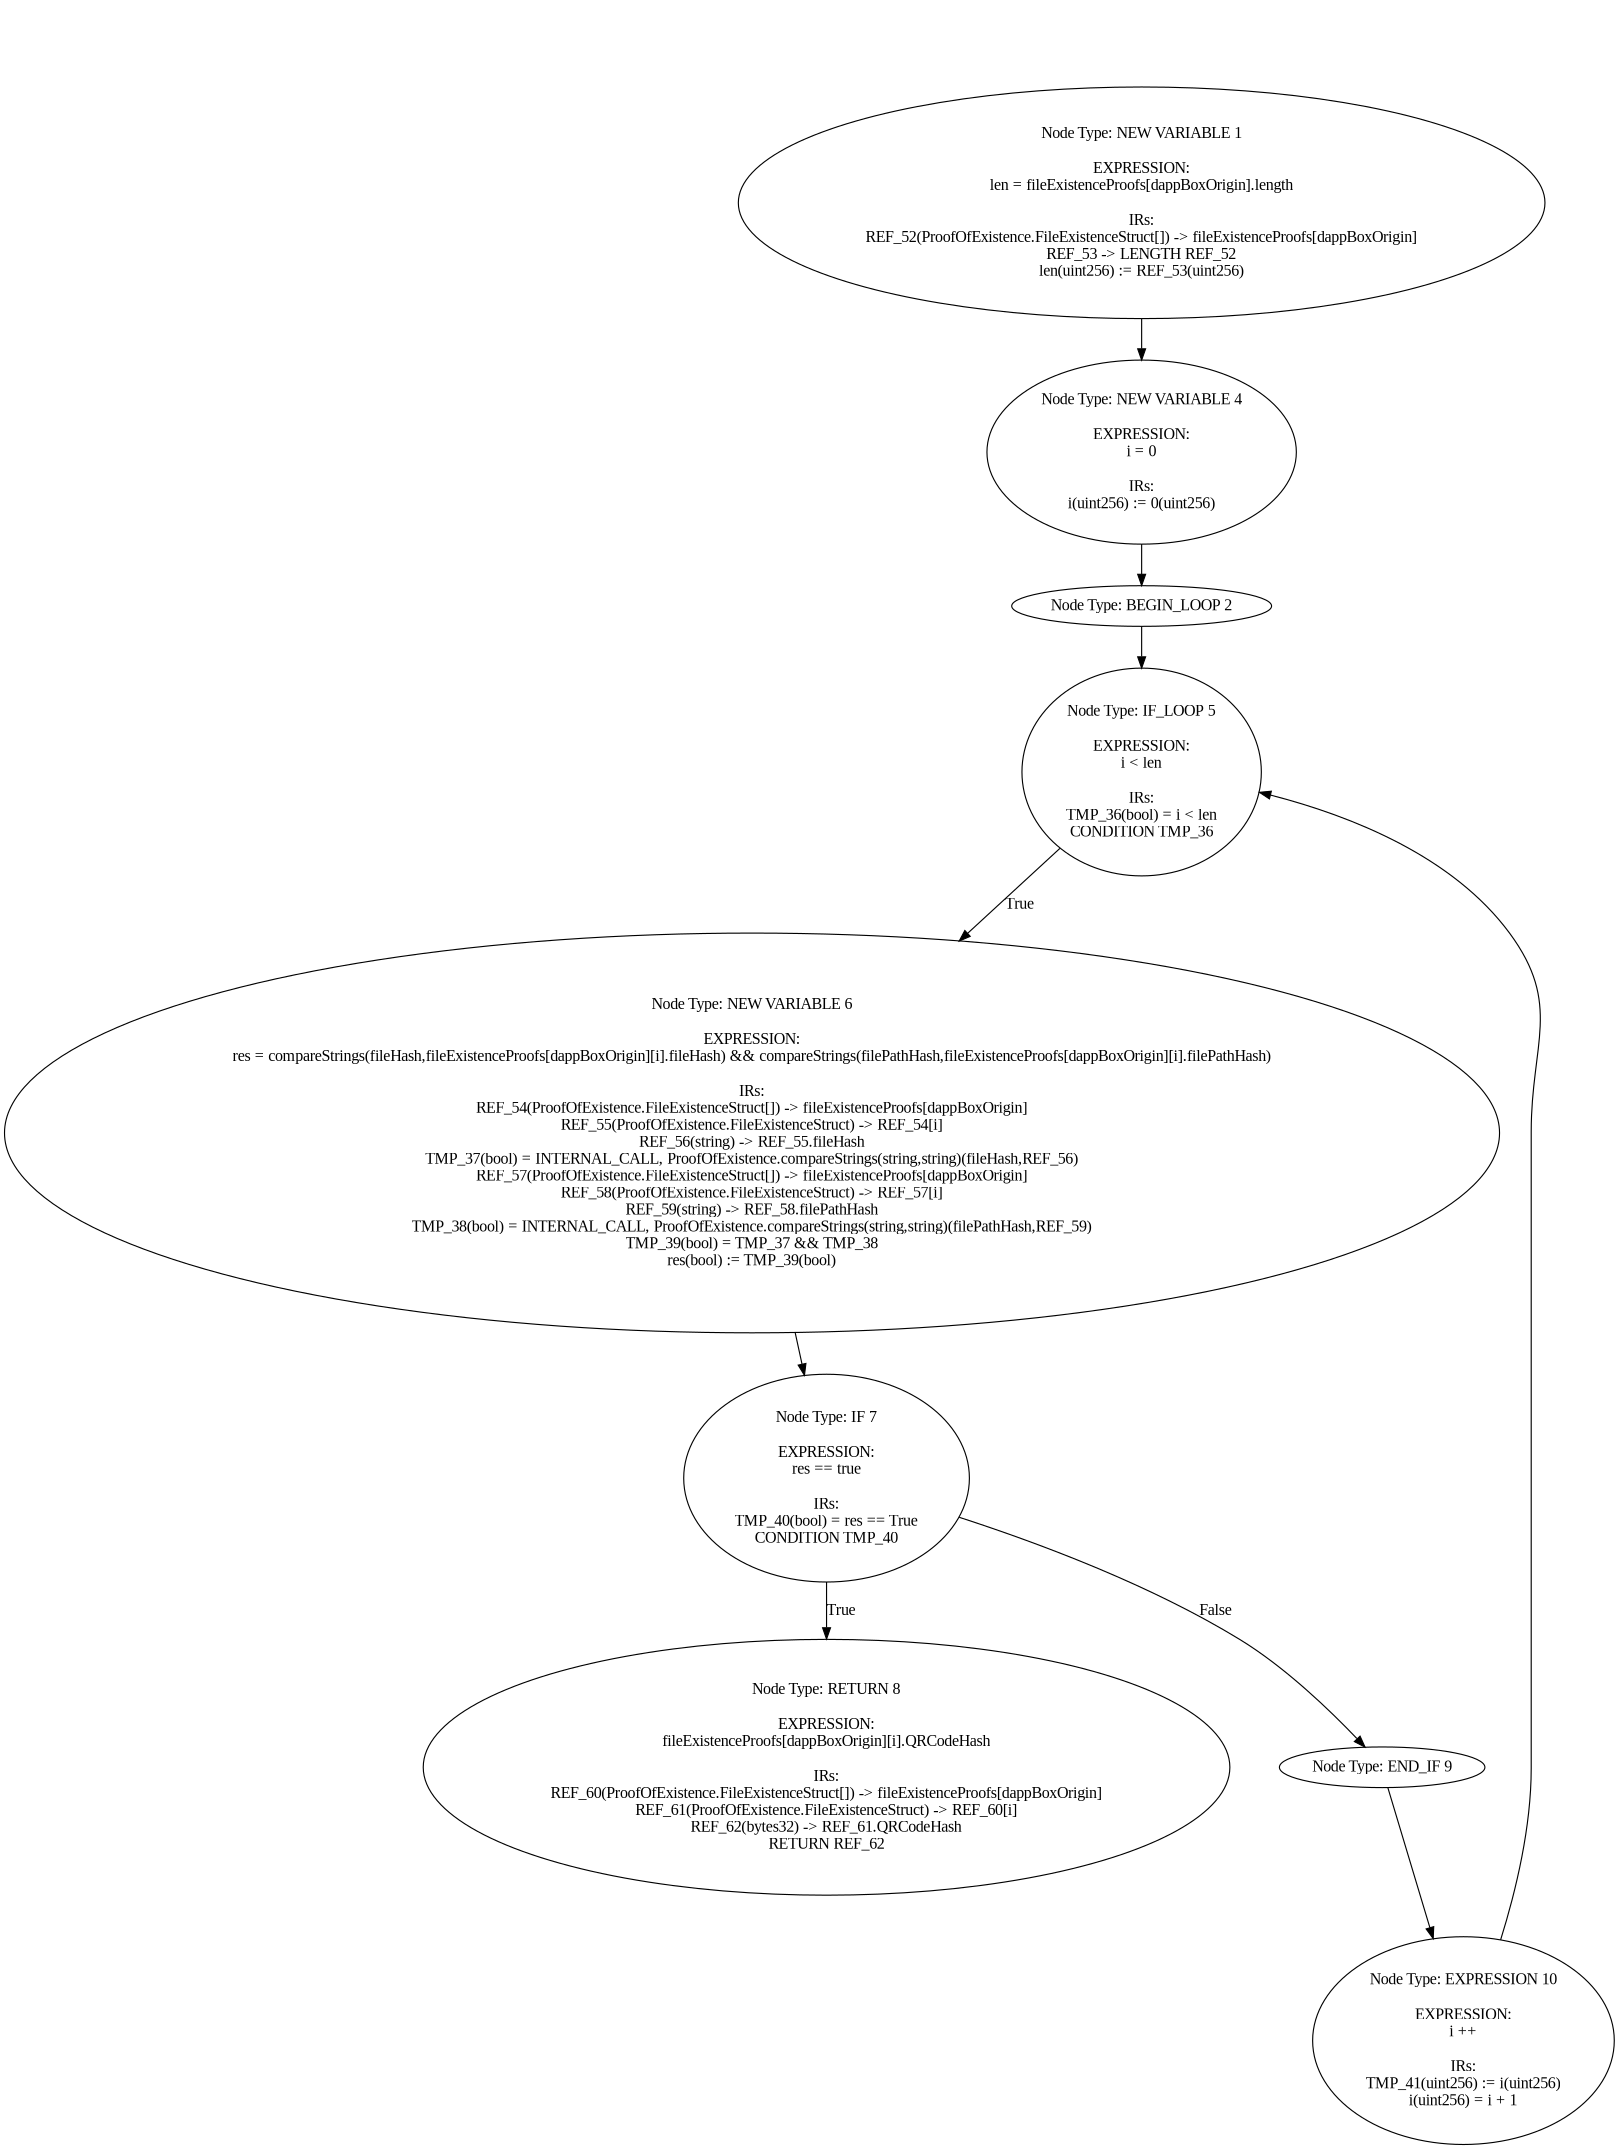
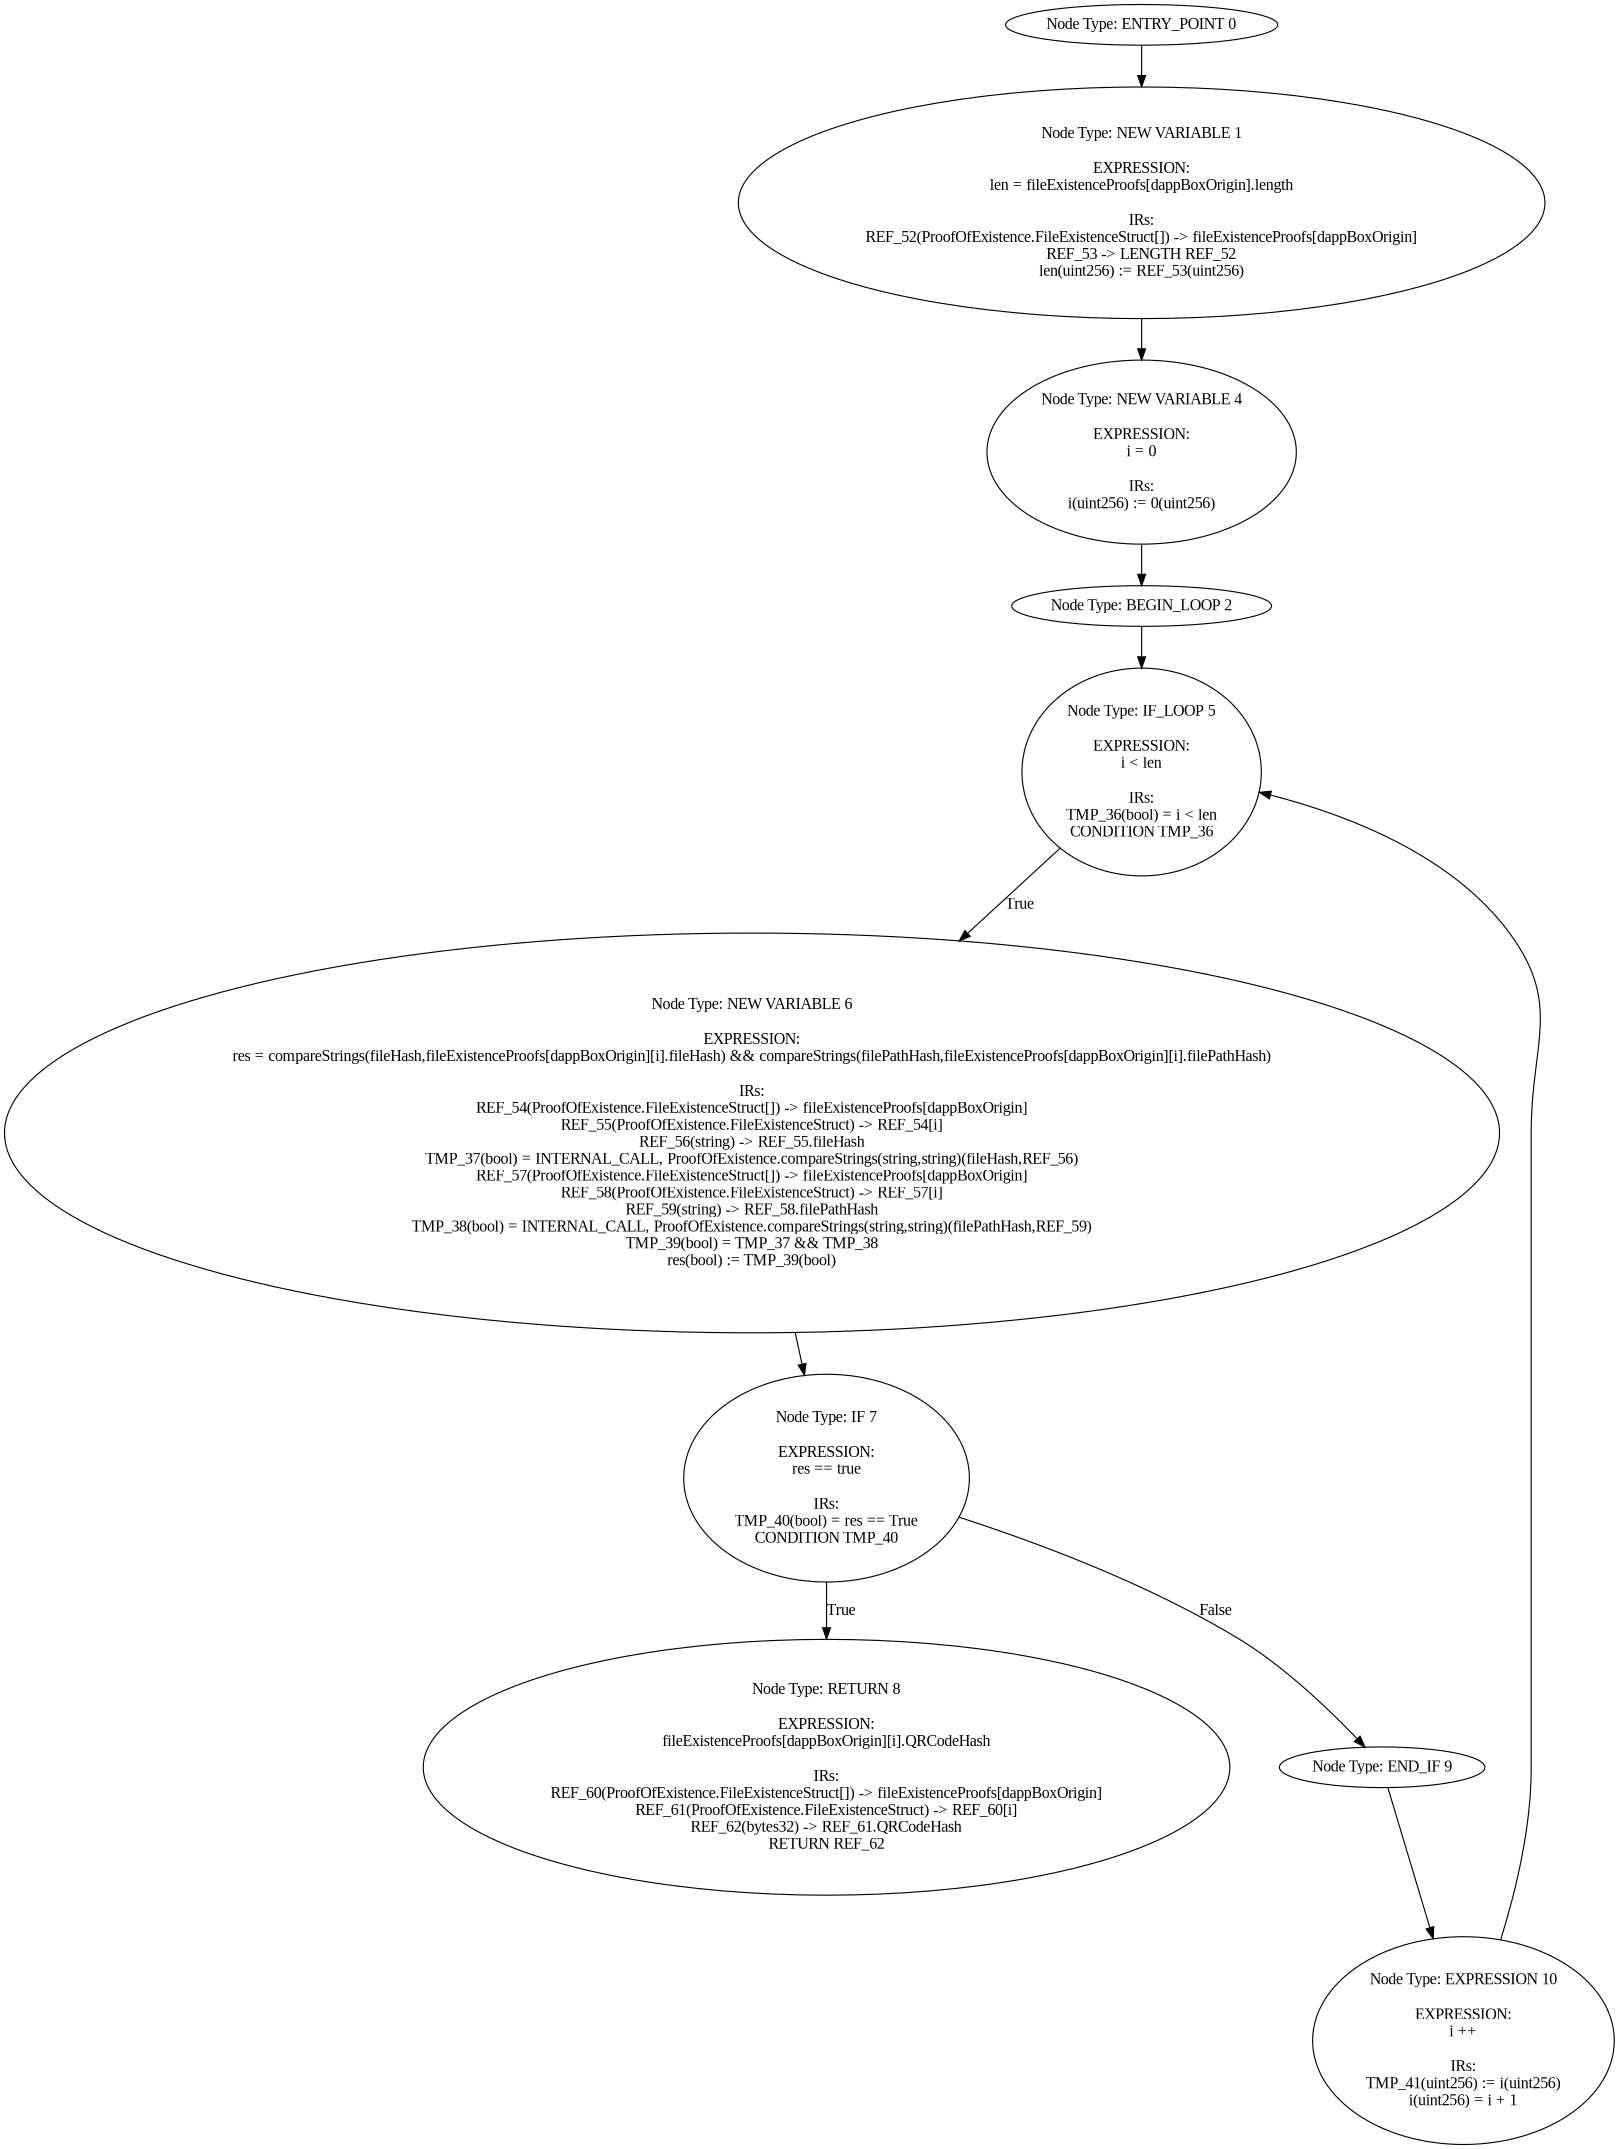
  digraph {
    fontname="Liberation Serif"
    node [fontname="Liberation Serif"]
    edge [fontname="Liberation Serif"]
+   n1 [label="Node Type: ENTRY_POINT 0\n"]
    n2 [label="Node Type: NEW VARIABLE 1\n\nEXPRESSION:\nlen = fileExistenceProofs[dappBoxOrigin].length\n\nIRs:\nREF_52(ProofOfExistence.FileExistenceStruct[]) -> fileExistenceProofs[dappBoxOrigin]\nREF_53 -> LENGTH REF_52\nlen(uint256) := REF_53(uint256)"]
    n3 [label="Node Type: NEW VARIABLE 4\n\nEXPRESSION:\ni = 0\n\nIRs:\ni(uint256) := 0(uint256)"]
    n4 [label="Node Type: BEGIN_LOOP 2\n"]
    n5 [label="Node Type: IF_LOOP 5\n\nEXPRESSION:\ni < len\n\nIRs:\nTMP_36(bool) = i < len\nCONDITION TMP_36"]
    n6 [label="Node Type: NEW VARIABLE 6\n\nEXPRESSION:\nres = compareStrings(fileHash,fileExistenceProofs[dappBoxOrigin][i].fileHash) && compareStrings(filePathHash,fileExistenceProofs[dappBoxOrigin][i].filePathHash)\n\nIRs:\nREF_54(ProofOfExistence.FileExistenceStruct[]) -> fileExistenceProofs[dappBoxOrigin]\nREF_55(ProofOfExistence.FileExistenceStruct) -> REF_54[i]\nREF_56(string) -> REF_55.fileHash\nTMP_37(bool) = INTERNAL_CALL, ProofOfExistence.compareStrings(string,string)(fileHash,REF_56)\nREF_57(ProofOfExistence.FileExistenceStruct[]) -> fileExistenceProofs[dappBoxOrigin]\nREF_58(ProofOfExistence.FileExistenceStruct) -> REF_57[i]\nREF_59(string) -> REF_58.filePathHash\nTMP_38(bool) = INTERNAL_CALL, ProofOfExistence.compareStrings(string,string)(filePathHash,REF_59)\nTMP_39(bool) = TMP_37 && TMP_38\nres(bool) := TMP_39(bool)"]
    n7 [label="Node Type: IF 7\n\nEXPRESSION:\nres == true\n\nIRs:\nTMP_40(bool) = res == True\nCONDITION TMP_40"]
    n8 [label="Node Type: RETURN 8\n\nEXPRESSION:\nfileExistenceProofs[dappBoxOrigin][i].QRCodeHash\n\nIRs:\nREF_60(ProofOfExistence.FileExistenceStruct[]) -> fileExistenceProofs[dappBoxOrigin]\nREF_61(ProofOfExistence.FileExistenceStruct) -> REF_60[i]\nREF_62(bytes32) -> REF_61.QRCodeHash\nRETURN REF_62"]
    n9 [label="Node Type: END_IF 9\n"]
    n10 [label="Node Type: EXPRESSION 10\n\nEXPRESSION:\ni ++\n\nIRs:\nTMP_41(uint256) := i(uint256)\ni(uint256) = i + 1"]
+   n1 -> n2
    n2 -> n3
    n3 -> n4
    n4 -> n5
    n5 -> n6 [label=True]
    n6 -> n7
    n7 -> n8 [label=True]
    n7 -> n9 [label=False]
    n9 -> n10
    n10 -> n5
  }
